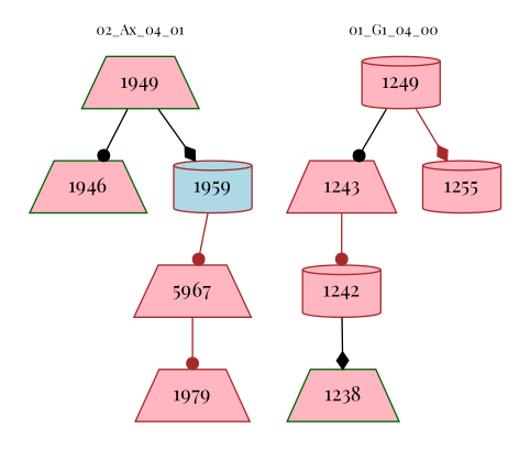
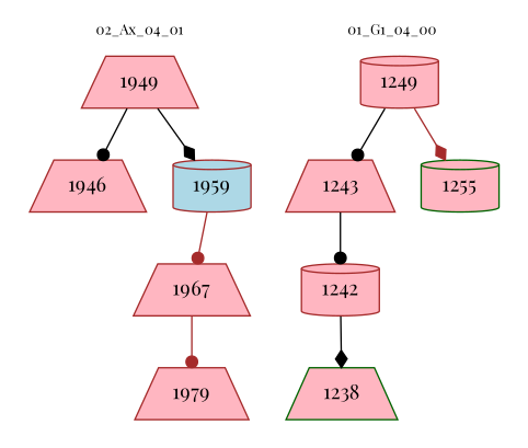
  digraph {
    fontname="Playfair Display"
    node [color=brown fillcolor=lightpink fontname="Playfair Display" shape=trapezium style=filled]
    edge [arrowhead=dot color=black fontname="Playfair Display"]
-   n1 [color=darkgreen label=1949]
-   n2 [color=darkgreen label=1946]
+   n1 [label=1949]
+   n2 [label=1946]
    n3 [fillcolor=lightblue label=1959 shape=cylinder]
-   n4 [label=5967]
+   n4 [label=1967]
    n5 [label=1979]
    n6 [label=1249 shape=cylinder]
    n7 [label=1243]
-   n8 [label=1255 shape=cylinder]
+   n8 [color=darkgreen label=1255 shape=cylinder]
    n9 [label=1242 shape=cylinder]
    n10 [color=darkgreen label=1238]
    subgraph cluster_1 {
      color=white
      fontsize=10
      label="02_Ax_04_01"
      n1
      n2
      n3
      n4
      n5
    }
    subgraph cluster_2 {
      color=white
      fontsize=10
      label="01_G1_04_00"
      n6
      n7
      n8
      n9
      n10
    }
    n1 -> n2
    n1 -> n3 [arrowhead=diamond]
    n3 -> n4 [color=brown]
    n4 -> n5 [color=brown]
    n6 -> n7
    n6 -> n8 [arrowhead=diamond color=brown]
-   n7 -> n9 [color=brown]
+   n7 -> n9
    n9 -> n10 [arrowhead=diamond]
  }
